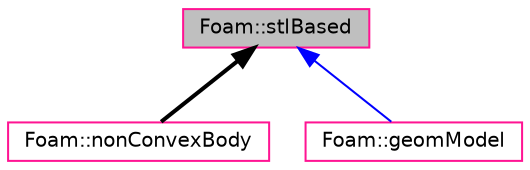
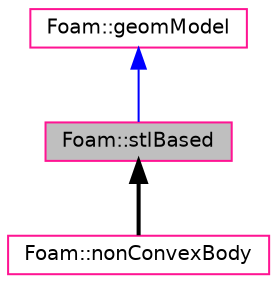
  digraph {
    node [color=deeppink fillcolor=white fontname=Helvetica fontsize=10 shape=record style=filled]
    edge [dir=back fontname=Helvetica fontsize=10 labelfontname=Helvetica labelfontsize=10]
    n1 [fillcolor=grey75 fontcolor=black height=0.2 label="Foam::stlBased" width=0.4]
    n2 [height=0.2 label="Foam::nonConvexBody" width=0.4]
    n3 [height=0.2 label="Foam::geomModel" width=0.4]
    n1 -> n2 [color=black style=bold]
-   n1 -> n3 [color=blue style=solid]
+   n3 -> n1 [color=blue style=solid]
  }
